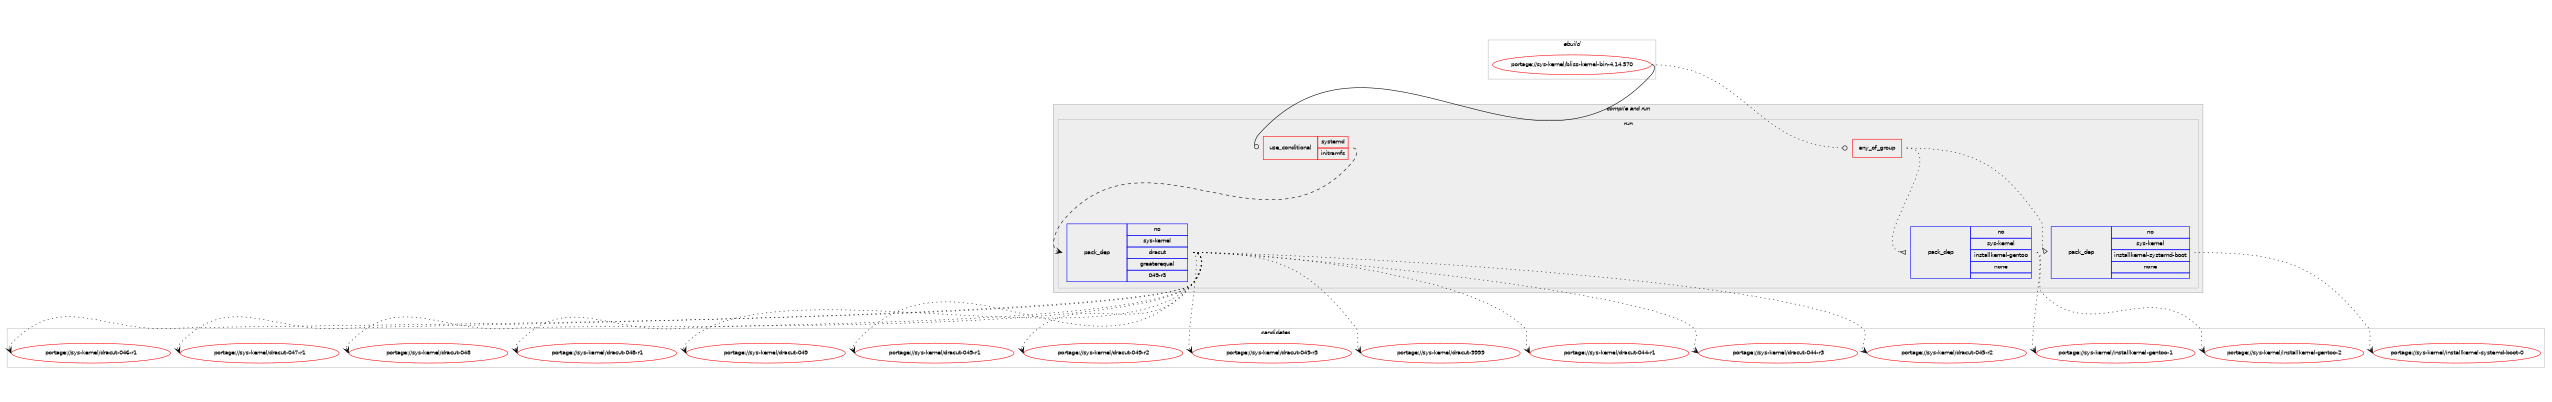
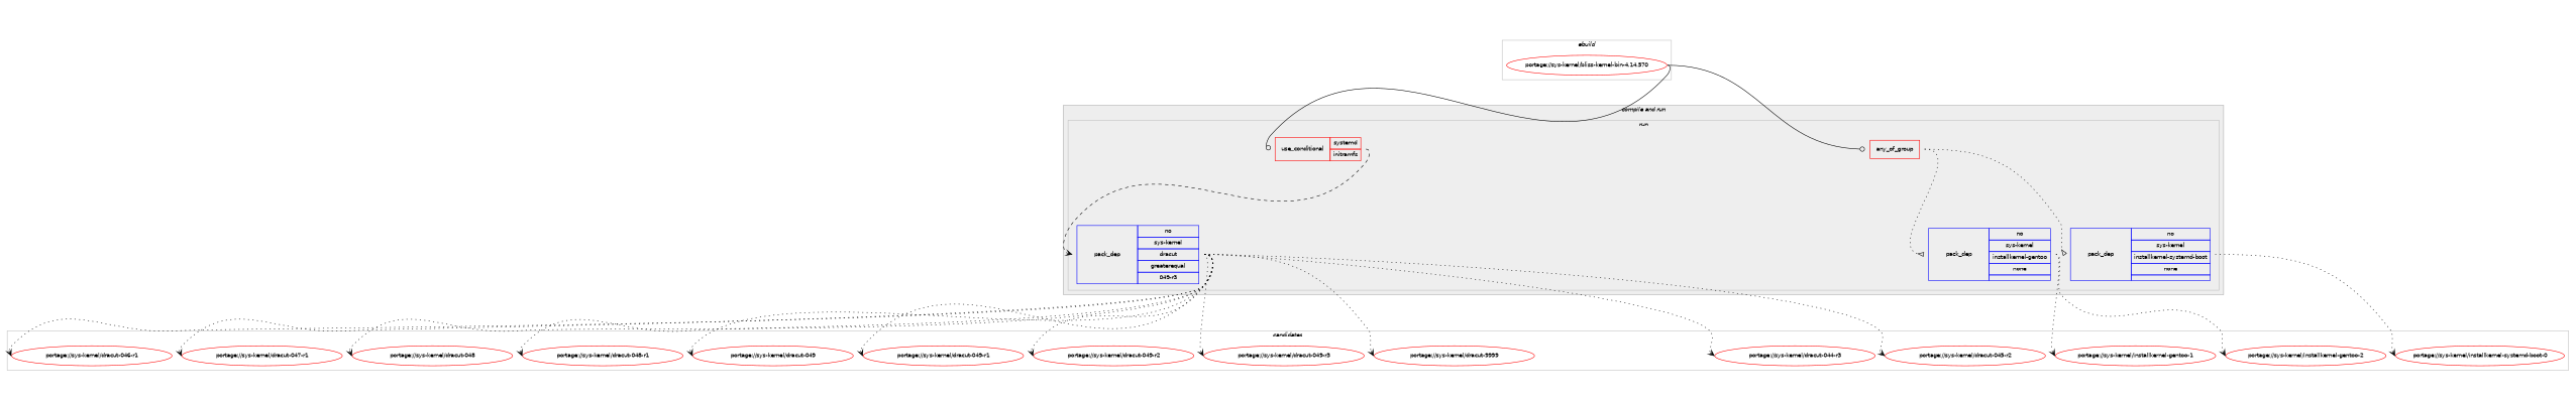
  digraph {
    compound=true
    concentrate=true
    fontname=Helvetica
    fontsize=10
    newrank=true
    rankdir=TB
    ranksep=1.5
    node [color=red fontname=Helvetica fontsize=10]
    edge [arrowhead=vee headport=w style=dotted tailport=e weight=100]
    n1 [label="portage://sys-kernel/bliss-kernel-bin-4.14.570" width=4]
    n2 [color=blue label=<<TABLE BORDER="0" CELLBORDER="1" CELLSPACING="0" CELLPADDING="4" WIDTH="220"><TR><TD ROWSPAN="6" CELLPADDING="30">pack_dep</TD></TR><TR><TD WIDTH="110">no</TD></TR><TR><TD>sys-kernel</TD></TR><TR><TD>installkernel-gentoo</TD></TR><TR><TD>none</TD></TR><TR><TD></TD></TR></TABLE>> shape=none]
    n3 [color=blue label=<<TABLE BORDER="0" CELLBORDER="1" CELLSPACING="0" CELLPADDING="4" WIDTH="220"><TR><TD ROWSPAN="6" CELLPADDING="30">pack_dep</TD></TR><TR><TD WIDTH="110">no</TD></TR><TR><TD>sys-kernel</TD></TR><TR><TD>installkernel-systemd-boot</TD></TR><TR><TD>none</TD></TR><TR><TD></TD></TR></TABLE>> shape=none]
    n4 [label=<<TABLE BORDER="0" CELLBORDER="1" CELLSPACING="0" CELLPADDING="4"><TR><TD CELLPADDING="10">any_of_group</TD></TR></TABLE>> shape=none]
    n5 [color=blue label=<<TABLE BORDER="0" CELLBORDER="1" CELLSPACING="0" CELLPADDING="4" WIDTH="220"><TR><TD ROWSPAN="6" CELLPADDING="30">pack_dep</TD></TR><TR><TD WIDTH="110">no</TD></TR><TR><TD>sys-kernel</TD></TR><TR><TD>dracut</TD></TR><TR><TD>greaterequal</TD></TR><TR><TD>049-r3</TD></TR></TABLE>> shape=none]
    n6 [label=<<TABLE BORDER="0" CELLBORDER="1" CELLSPACING="0" CELLPADDING="4"><TR><TD ROWSPAN="3" CELLPADDING="10">use_conditional</TD></TR><TR><TD>systemd</TD></TR><TR><TD>initramfs</TD></TR></TABLE>> shape=none]
    n7 [label="portage://sys-kernel/installkernel-gentoo-2" width=4]
    n8 [label="portage://sys-kernel/installkernel-gentoo-1" width=4]
    n9 [label="portage://sys-kernel/installkernel-systemd-boot-0" width=4]
    n10 [label="portage://sys-kernel/dracut-9999" width=4]
    n11 [label="portage://sys-kernel/dracut-049-r3" width=4]
    n12 [label="portage://sys-kernel/dracut-049-r2" width=4]
    n13 [label="portage://sys-kernel/dracut-049-r1" width=4]
    n14 [label="portage://sys-kernel/dracut-049" width=4]
    n15 [label="portage://sys-kernel/dracut-048-r1" width=4]
    n16 [label="portage://sys-kernel/dracut-048" width=4]
    n17 [label="portage://sys-kernel/dracut-047-r1" width=4]
    n18 [label="portage://sys-kernel/dracut-046-r1" width=4]
    n19 [label="portage://sys-kernel/dracut-045-r2" width=4]
    n20 [label="portage://sys-kernel/dracut-044-r3" width=4]
-   n21 [label="portage://sys-kernel/dracut-044-r1" width=4]
    subgraph cluster_1 {
      color=gray
      label=<<i>ebuild</i>>
      rank=same
      n1
    }
    subgraph cluster_2 {
      color=gray
      label=<<i>dependencies</i>>
      subgraph cluster_3 {
        color=gray
        fillcolor="#eeeeee"
        label=<<i>compile</i>>
        style=filled
      }
      subgraph cluster_4 {
        color=gray
        fillcolor="#eeeeee"
        label=<<i>compile and run</i>>
        style=filled
      }
      subgraph cluster_5 {
        color=gray
        fillcolor="#eeeeee"
        label=<<i>run</i>>
        style=filled
        subgraph sub_6 {
          color=gray
          fillcolor="#eeeeee"
          label=<<i>run</i>>
          style=filled
          n4
          subgraph sub_7 {
            color=gray
            fillcolor="#eeeeee"
            label=<<i>run</i>>
            style=filled
            n2
          }
          subgraph sub_8 {
            color=gray
            fillcolor="#eeeeee"
            label=<<i>run</i>>
            style=filled
            n3
          }
        }
        subgraph sub_9 {
          color=gray
          fillcolor="#eeeeee"
          label=<<i>run</i>>
          style=filled
          n6
          subgraph sub_10 {
            color=gray
            fillcolor="#eeeeee"
            label=<<i>run</i>>
            style=filled
            n5
          }
        }
      }
    }
    subgraph cluster_11 {
      color=gray
      label=<<i>candidates</i>>
      rank=same
      subgraph sub_12 {
        color=black
        label=<<i>candidates</i>>
        nodesep=1
        rank=same
        n7
        n8
      }
      subgraph sub_13 {
        color=black
        label=<<i>candidates</i>>
        nodesep=1
        rank=same
        n9
      }
      subgraph sub_14 {
        color=black
        label=<<i>candidates</i>>
        nodesep=1
        rank=same
        n10
        n11
        n12
        n13
        n14
        n15
        n16
        n17
        n18
        n19
        n20
-       n21
      }
    }
-   n1 -> n4 [arrowhead=odot weight=20]
+   n1 -> n4 [arrowhead=odot style=solid weight=20]
    n1 -> n6 [arrowhead=odot style=solid weight=20]
    n2 -> n7
    n2 -> n8
    n3 -> n9
    n4 -> n2 [arrowhead=oinv weight=20]
    n4 -> n3 [arrowhead=oinv weight=20]
    n5 -> n10
    n5 -> n11
    n5 -> n12
    n5 -> n13
    n5 -> n14
    n5 -> n15
    n5 -> n16
    n5 -> n17
    n5 -> n18
    n5 -> n19
    n5 -> n20
-   n5 -> n21
    n6 -> n5 [style=dashed weight=20]
  }
